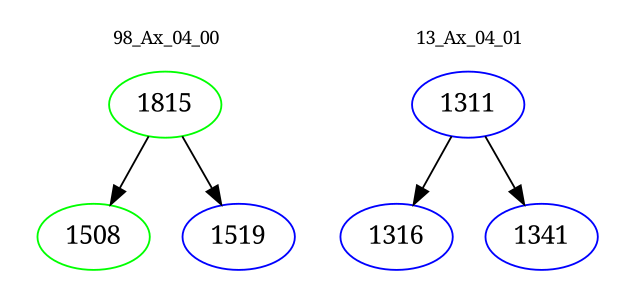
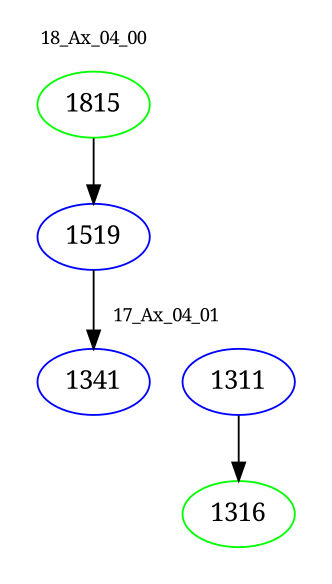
  digraph {
    fontname="Noto Serif"
    node [color=green fontname="Noto Serif"]
    edge [color=black fontname="Noto Serif"]
    n1 [label=1815]
-   n2 [label=1508]
    n3 [color=blue label=1519]
    n4 [color=blue label=1311]
-   n5 [color=blue label=1316]
+   n5 [label=1316]
    n6 [color=blue label=1341]
    subgraph cluster_1 {
      color=white
      fontsize=10
-     label="98_Ax_04_00"
+     label="18_Ax_04_00"
      n1
-     n2
      n3
    }
    subgraph cluster_2 {
      color=white
      fontsize=10
-     label="13_Ax_04_01"
+     label="17_Ax_04_01"
      n4
      n5
      n6
    }
-   n1 -> n2
    n1 -> n3
    n4 -> n5
-   n4 -> n6
+   n3 -> n6
  }
